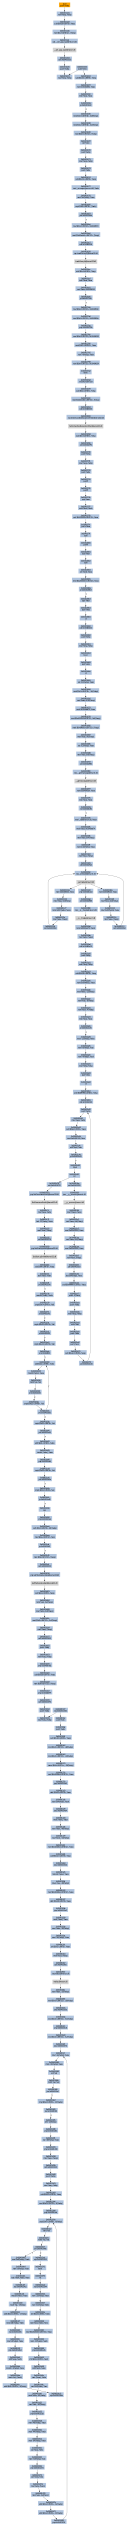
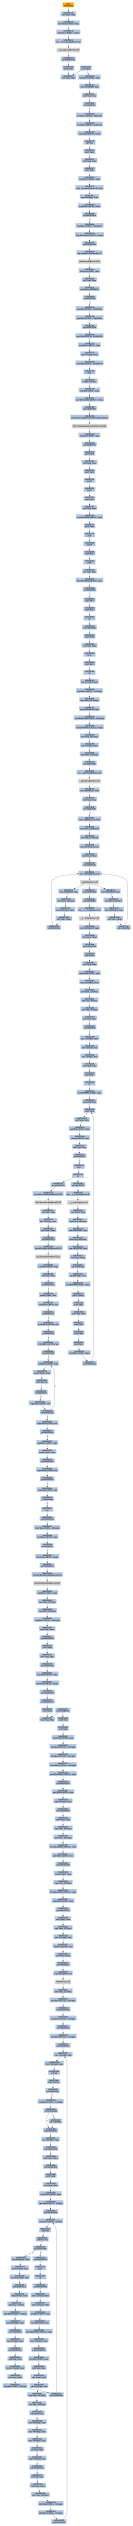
  digraph {
    fontname="IBM Plex Sans"
    node [color=lightsteelblue fillcolor=lightsteelblue fontname="IBM Plex Sans" shape=rectangle style=filled]
    edge [color="#000000" fontname="IBM Plex Sans"]
    n1 [color=lightgrey fillcolor=orange label="start\npushl %ebp"]
    n2 [label="0x00401141\nmovl %esp, %ebp"]
    n3 [label="0x00401143\nsubl $0x18<UINT8>, %esp"]
    n4 [label="0x00401146\nmovl $0x2<UINT32>, (%esp)"]
    n5 [label="0x0040114d\ncall __set_app_type@msvcrt.dll"]
    n6 [color=lightgrey fillcolor=lightgrey label="__set_app_type@msvcrt.dll"]
    n7 [label="0x00401153\ncall 0x00401020"]
    n8 [label="0x00401020\npushl %ebp"]
    n9 [label="0x00401021\nmovl %esp, %ebp"]
    n10 [label="0x00401023\npushl %ebx"]
    n11 [label="0x00401024\nsubl $0x34<UINT8>, %esp"]
    n12 [label="0x00401027\nmovl 0x0040e6f0, %eax"]
    n13 [label="0x0040102c\ntestl %eax, %eax"]
    n14 [label="0x0040102e\nje 0x0040104c"]
    n15 [label="0x00401030\nmovl $0x0<UINT32>, 0x8(%esp)"]
    n16 [label="0x00401038\nmovl $0x2<UINT32>, 0x4(%esp)"]
    n17 [label="0x00401040\nmovl $0x0<UINT32>, (%esp)"]
    n18 [label="0x00401047\ncall %eax"]
    n19 [label="0x00402670\npushl %ebp"]
    n20 [label="0x00402671\nmovl %esp, %ebp"]
    n21 [label="0x00402673\npushl %ebx"]
    n22 [label="0x00402674\nsubl $0x14<UINT8>, %esp"]
    n23 [label="0x00402677\nmovl _winmajor@msvcrt.dll, %edx"]
    n24 [label="0x0040267d\nmovl 0xc(%ebp), %eax"]
    n25 [label="0x00402680\ncmpl $0x3<UINT8>, (%edx)"]
    n26 [label="0x00402683\njbe 0x004026b6"]
    n27 [label="0x004026b6\nmovl $0x1<UINT32>, 0x0040f07c"]
    n28 [label="0x004026c0\nmovl $0x40e6b4<UINT32>, (%esp)"]
    n29 [label="0x004026c7\ncall 0x00403028"]
    n30 [label="0x00403028\njmp LoadLibraryA@kernel32.dll"]
    n31 [color=lightgrey fillcolor=lightgrey label="LoadLibraryA@kernel32.dll"]
    n32 [label="0x004026cc\nsubl $0x4<UINT8>, %esp"]
    n33 [label="0x004026cf\ntestl %eax, %eax"]
    n34 [label="0x004026d1\nmovl %eax, 0x0040f020"]
    n35 [label="0x004026d6\nje 0x004027d6"]
    n36 [label="0x004027d6\nmovl $0x0<UINT32>, 0x0040f05c"]
    n37 [label="0x004027e0\nmovl $0x0<UINT32>, 0x0040f06c"]
    n38 [label="0x004027ea\njmp 0x00402786"]
    n39 [label="0x00402786\nmovl $0x0<UINT32>, 0x0040f020"]
    n40 [label="0x00402790\nmovl $0x1<UINT32>, %eax"]
    n41 [label="0x00402795\nmovl -4(%ebp), %ebx"]
    n42 [label="0x00402798\nmovl $0x0<UINT32>, 0x0040f034"]
    n43 [label="0x004027a2\nleave "]
    n44 [label="0x004027a3\nret $0xc<UINT16>"]
    n45 [label="0x00401049\nsubl $0xc<UINT8>, %esp"]
    n46 [label="0x0040104c\nmovl $0x401180<UINT32>, (%esp)"]
    n47 [label="0x00401053\ncall 0x00403000"]
    n48 [label="0x00403000\njmp SetUnhandledExceptionFilter@kernel32.dll"]
    n49 [color=lightgrey fillcolor=lightgrey label="SetUnhandledExceptionFilter@kernel32.dll"]
    n50 [label="0x00401058\nsubl $0x4<UINT8>, %esp"]
    n51 [label="0x0040105b\ncall 0x004027f0"]
    n52 [label="0x004027f0\npushl %ebp"]
    n53 [label="0x004027f1\nmovl %esp, %ebp"]
    n54 [label="0x004027f3\npushl %ebx"]
    n55 [label="0x004027f4\npushfl "]
    n56 [label="0x004027f5\npushfl "]
    n57 [label="0x004027f6\npopl %eax"]
    n58 [label="0x004027f7\nmovl %eax, %edx"]
    n59 [label="0x004027f9\nxorl $0x200000<UINT32>, %eax"]
    n60 [label="0x004027fe\npushl %eax"]
    n61 [label="0x004027ff\npopfl "]
    n62 [label="0x00402800\npushfl "]
    n63 [label="0x00402801\npopl %eax"]
    n64 [label="0x00402802\npopfl "]
    n65 [label="0x00402803\nxorl %edx, %eax"]
    n66 [label="0x00402805\ntestl $0x200000<UINT32>, %eax"]
    n67 [label="0x0040280a\nje 0x004028b3"]
    n68 [label="0x004028b3\npopl %ebx"]
    n69 [label="0x004028b4\npopl %ebp"]
    n70 [label="0x004028b5\nret"]
    n71 [label="0x00401060\ncall 0x00402d60"]
    n72 [label="0x00402d60\npushl %ebp"]
    n73 [label="0x00402d61\nmovl %esp, %ebp"]
    n74 [label="0x00402d63\nfninit "]
    n75 [label="0x00402d65\npopl %ebp"]
    n76 [label="0x00402d66\nret"]
    n77 [label="0x00401065\nleal -16(%ebp), %eax"]
    n78 [label="0x00401068\nmovl $0x0<UINT32>, -16(%ebp)"]
    n79 [label="0x0040106f\nmovl %eax, 0x10(%esp)"]
    n80 [label="0x00401073\nmovl 0x0040e670, %eax"]
    n81 [label="0x00401078\nmovl $0x40f004<UINT32>, 0x4(%esp)"]
    n82 [label="0x00401080\nmovl $0x40f000<UINT32>, (%esp)"]
    n83 [label="0x00401087\nmovl %eax, 0xc(%esp)"]
    n84 [label="0x0040108b\nleal -12(%ebp), %eax"]
    n85 [label="0x0040108e\nmovl %eax, 0x8(%esp)"]
    n86 [label="0x00401092\ncall 0x00402f80"]
    n87 [label="0x00402f80\njmp __getmainargs@msvcrt.dll"]
    n88 [color=lightgrey fillcolor=lightgrey label="__getmainargs@msvcrt.dll"]
    n89 [label="0x00401097\nmovl 0x0040f024, %eax"]
    n90 [label="0x0040109c\ntestl %eax, %eax"]
    n91 [label="0x0040109e\njne 0x004010f0"]
    n92 [label="0x004010f0\nmovl _iob@msvcrt.dll, %ebx"]
    n93 [label="0x004010f6\nmovl %eax, 0x0040e674"]
    n94 [label="0x004010fb\nmovl %eax, 0x4(%esp)"]
    n95 [label="0x004010ff\nmovl 0x10(%ebx), %eax"]
    n96 [label="0x00401102\nmovl %eax, (%esp)"]
    n97 [label="0x00401105\ncall 0x00402fa0"]
    n98 [label="0x00402fa0\njmp _setmode@msvcrt.dll"]
    n99 [color=lightgrey fillcolor=lightgrey label="_setmode@msvcrt.dll"]
    n100 [label="0x0040110a\nmovl 0x0040f024, %eax"]
    n101 [label="0x0040111e\nmovl 0x0040f024, %eax"]
    n102 [label="0x00401132\njmp 0x004010a0"]
    n103 [label="0x0040110f\nmovl %eax, 0x4(%esp)"]
    n104 [label="0x00401123\nmovl %eax, 0x4(%esp)"]
    n105 [label="0x004010a0\ncall 0x00402f88"]
    n106 [label="0x00401113\nmovl 0x30(%ebx), %eax"]
    n107 [label="0x00401116\nmovl %eax, (%esp)"]
    n108 [label="0x00401119\ncall 0x00402fa0"]
    n109 [label="0x00401127\nmovl 0x50(%ebx), %eax"]
    n110 [label="0x0040112a\nmovl %eax, (%esp)"]
    n111 [label="0x0040112d\ncall 0x00402fa0"]
    n112 [label="0x00402f88\njmp __p__fmode@msvcrt.dll"]
    n113 [color=lightgrey fillcolor=lightgrey label="__p__fmode@msvcrt.dll"]
    n114 [label="0x004010a5\nmovl 0x0040e674, %edx"]
    n115 [label="0x004010ab\nmovl %edx, (%eax)"]
    n116 [label="0x004010ad\ncall 0x00402a10"]
    n117 [label="0x00402a10\npushl %ebp"]
    n118 [label="0x00402a11\nmovl %esp, %ebp"]
    n119 [label="0x00402a13\nsubl $0x38<UINT8>, %esp"]
    n120 [label="0x00402a16\nmovl 0x0040f02c, %eax"]
    n121 [label="0x00402a1b\nmovl %ebx, -12(%ebp)"]
    n122 [label="0x00402a1e\nmovl %esi, -8(%ebp)"]
    n123 [label="0x00402a21\nmovl %edi, -4(%ebp)"]
    n124 [label="0x00402a24\ntestl %eax, %eax"]
    n125 [label="0x00402a26\nje 0x00402a35"]
    n126 [label="0x00402a28\nmovl -12(%ebp), %ebx"]
    n127 [label="0x00402a2b\nmovl -8(%ebp), %esi"]
    n128 [label="0x00402a2e\nmovl -4(%ebp), %edi"]
    n129 [label="0x00402a31\nmovl %ebp, %esp"]
    n130 [label="0x00402a33\npopl %ebp"]
    n131 [label="0x00402a34\nret"]
    n132 [label="0x004010b2\nandl $0xfffffff0<UINT8>, %esp"]
    n133 [label="0x004010b5\ncall 0x00402c40"]
    n134 [label="0x00402c40\npushl %ebp"]
    n135 [label="0x00402c41\nmovl %esp, %ebp"]
    n136 [label="0x00402c43\nsubl $0x8<UINT8>, %esp"]
    n137 [label="0x00402c46\nmovl 0x0040f030, %ecx"]
    n138 [label="0x00402c4c\ntestl %ecx, %ecx"]
    n139 [label="0x00402c4e\nje 0x00402c52"]
    n140 [label="0x00402c50\nleave "]
    n141 [label="0x00402c51\nret"]
    n142 [label="0x004010ba\ncall 0x00402f90"]
    n143 [label="0x00402c78\ncall 0x00403070"]
    n144 [label="0x00402f90\njmp __p__environ@msvcrt.dll"]
    n145 [label="0x00403070\njmp GetCommandLineA@kernel32.dll"]
    n146 [color=lightgrey fillcolor=lightgrey label="__p__environ@msvcrt.dll"]
    n147 [label="0x004010bf\nmovl (%eax), %eax"]
    n148 [label="0x004010c1\nmovl %eax, 0x8(%esp)"]
    n149 [label="0x004010c5\nmovl 0x0040f004, %eax"]
    n150 [label="0x004010ca\nmovl %eax, 0x4(%esp)"]
    n151 [label="0x004010ce\nmovl 0x0040f000, %eax"]
    n152 [label="0x004010d3\nmovl %eax, (%esp)"]
    n153 [label="0x004010d6\ncall 0x00402c60"]
    n154 [label="0x00402c60\nleal 0x4(%esp), %ecx"]
    n155 [label="0x00402c64\nandl $0xfffffff0<UINT8>, %esp"]
    n156 [label="0x00402c67\npushl -4(%ecx)"]
    n157 [label="0x00402c6a\npushl %ebp"]
    n158 [label="0x00402c6b\nmovl %esp, %ebp"]
    n159 [label="0x00402c6d\npushl %esi"]
    n160 [label="0x00402c6e\npushl %ebx"]
    n161 [label="0x00402c6f\npushl %ecx"]
    n162 [label="0x00402c70\nsubl $0x6c<UINT8>, %esp"]
    n163 [label="0x00402c73\ncall 0x00402c40"]
    n164 [color=lightgrey fillcolor=lightgrey label="GetCommandLineA@kernel32.dll"]
    n165 [label="0x00402c7d\nmovl %eax, %ebx"]
    n166 [label="0x00402c7f\nleal -92(%ebp), %eax"]
    n167 [label="0x00402c82\nmovl %eax, (%esp)"]
    n168 [label="0x00402c85\ncall 0x00403078"]
    n169 [label="0x00403078\njmp GetStartupInfoA@kernel32.dll"]
    n170 [color=lightgrey fillcolor=lightgrey label="GetStartupInfoA@kernel32.dll"]
    n171 [label="0x00402c8a\nsubl $0x4<UINT8>, %esp"]
    n172 [label="0x00402c8d\ntestl %ebx, %ebx"]
    n173 [label="0x00402c8f\njne 0x00402c96"]
    n174 [label="0x00402c96\nmovzbl (%ebx), %edx"]
    n175 [label="0x00402c99\ncmpb $0x9<UINT8>, %dl"]
    n176 [label="0x00402c9c\nje 0x00402c93"]
    n177 [label="0x00402c9e\ncmpb $0x20<UINT8>, %dl"]
    n178 [label="0x00402ca1\nje 0x00402c93"]
    n179 [label="0x00402ca3\ncmpb $0x22<UINT8>, %dl"]
    n180 [label="0x00402ca6\nje 0x00402d30"]
    n181 [label="0x00402d30\naddl $0x1<UINT8>, %ebx"]
    n182 [label="0x00402d33\nmovzbl (%ebx), %eax"]
    n183 [label="0x00402d36\ntestb %al, %al"]
    n184 [label="0x00402d38\nje 0x00402d3e"]
    n185 [label="0x00402d3a\ncmpb $0x22<UINT8>, %al"]
    n186 [label="0x00402d3c\njne 0x00402d30"]
    n187 [label="0x00402d3e\ncmpb $0x22<UINT8>, %al"]
    n188 [label="0x00402d40\njne 0x00402cd4"]
    n189 [label="0x00402d42\naddl $0x1<UINT8>, %ebx"]
    n190 [label="0x00402d45\nmovzbl (%ebx), %eax"]
    n191 [label="0x00402d48\njmp 0x00402cd4"]
    n192 [label="0x00402cd4\ncmpb $0x20<UINT8>, %al"]
    n193 [label="0x00402cd6\njne 0x00402d4a"]
    n194 [label="0x00402d4a\ncmpb $0x9<UINT8>, %al"]
    n195 [label="0x00402d4c\nje 0x00402cd8"]
    n196 [label="0x00402d4e\nnop "]
    n197 [label="0x00402d50\njmp 0x00402ce6"]
    n198 [label="0x00402ce6\ntestb $0x1<UINT8>, -48(%ebp)"]
    n199 [label="0x00402cea\nmovl $0xa<UINT32>, %esi"]
    n200 [label="0x00402cef\nje 0x00402cf5"]
    n201 [label="0x00402cf5\nmovl $0x0<UINT32>, (%esp)"]
    n202 [label="0x00402cfc\ncall 0x00403010"]
    n203 [label="0x00403010\njmp GetModuleHandleA@kernel32.dll"]
    n204 [color=lightgrey fillcolor=lightgrey label="GetModuleHandleA@kernel32.dll"]
    n205 [label="0x00402d01\nsubl $0x4<UINT8>, %esp"]
    n206 [label="0x00402d04\nmovl %esi, 0xc(%esp)"]
    n207 [label="0x00402d08\nmovl %ebx, 0x8(%esp)"]
    n208 [label="0x00402d0c\nmovl $0x0<UINT32>, 0x4(%esp)"]
    n209 [label="0x00402d14\nmovl %eax, (%esp)"]
    n210 [label="0x00402d17\ncall 0x00401602"]
    n211 [label="0x00401602\npushl %ebp"]
    n212 [label="0x00401603\nmovl %esp, %ebp"]
    n213 [label="0x00401605\njmp 0x004014a5"]
    n214 [label="0x004014a5\nsubl $0x28<UINT8>, %esp"]
    n215 [label="0x004014a8\nmovl $0x0<UINT32>, (%esp)"]
    n216 [label="0x004014af\njmp 0x00401599"]
    n217 [label="0x00401599\ncall 0x00401594"]
    n218 [label="0x00401594\npushl %ebp"]
    n219 [label="0x00401595\nmovl %esp, %ebp"]
    n220 [label="0x00401597\njmp 0x0040155d"]
    n221 [label="0x0040155d\npushl %esi"]
    n222 [label="0x0040155e\npushl %ebx"]
    n223 [label="0x0040155f\nsubl $0x50<UINT8>, %esp"]
    n224 [label="0x00401562\nmovl $0x0<UINT32>, -48(%ebp)"]
    n225 [label="0x00401569\nmovl $0x0<UINT32>, -44(%ebp)"]
    n226 [label="0x00401570\nmovw $0x0<UINT16>, -38(%ebp)"]
    n227 [label="0x00401576\nmovl $0x404060<UINT32>, %eax"]
    n228 [label="0x0040157b\njmp 0x004015d3"]
    n229 [label="0x004015d3\naddl $0x10<UINT8>, %eax"]
    n230 [label="0x004015d6\nmovl 0x4(%eax), %edx"]
    n231 [label="0x004015d9\njmp 0x004014d4"]
    n232 [label="0x004014d4\nmovl (%eax), %eax"]
    n233 [label="0x004014d6\nmovl %eax, -48(%ebp)"]
    n234 [label="0x004014d9\nmovl %edx, -44(%ebp)"]
    n235 [label="0x004014dc\nmovl $0x404060<UINT32>, %eax"]
    n236 [label="0x004014e1\naddl $0x1e<UINT8>, %eax"]
    n237 [label="0x004014e4\njmp 0x0040152b"]
    n238 [label="0x0040152b\nmovzwl (%eax), %eax"]
    n239 [label="0x0040152e\nmovw %ax, -38(%ebp)"]
    n240 [label="0x00401532\nmovl $0x404060<UINT32>, %eax"]
    n241 [label="0x00401537\naddl $0x18<UINT8>, %eax"]
    n242 [label="0x0040153a\njmp 0x004015a9"]
    n243 [label="0x004015a9\nmovl (%eax), %eax"]
    n244 [label="0x004015ab\nmovl %eax, -36(%ebp)"]
    n245 [label="0x004015ae\nmovl -36(%ebp), %eax"]
    n246 [label="0x004015b1\nshll $0x3<UINT8>, %eax"]
    n247 [label="0x004015b4\nmovl %eax, (%esp)"]
    n248 [label="0x004015b7\ncall 0x00402fb0"]
    n249 [label="0x00402fb0\njmp malloc@msvcrt.dll"]
    n250 [color=lightgrey fillcolor=lightgrey label="malloc@msvcrt.dll"]
    n251 [label="0x004015bc\nmovl %eax, -32(%ebp)"]
    n252 [label="0x004015bf\nmovl $0x0<UINT32>, -28(%ebp)"]
    n253 [label="0x004015c6\njmp 0x0040160a"]
    n254 [label="0x0040160a\nmovl $0x0<UINT32>, -16(%ebp)"]
    n255 [label="0x00401611\njmp 0x004015c8"]
    n256 [label="0x004015c8\nmovl $0x0<UINT32>, -12(%ebp)"]
    n257 [label="0x004015cf\njmp 0x0040157d"]
    n258 [label="0x0040157d\nmovl -16(%ebp), %eax"]
    n259 [label="0x00401580\ncmpl -36(%ebp), %eax"]
    n260 [label="0x00401583\nsetl %al"]
    n261 [label="0x00401586\ntestb %al, %al"]
    n262 [label="0x00401588\njne 0x004015ef"]
    n263 [label="0x004015ef\ncmpl $0x2<UINT8>, -12(%ebp)"]
    n264 [label="0x004015f3\njne 0x004015f8"]
    n265 [label="0x004015f8\njmp 0x004014f1"]
    n266 [label="0x004015f5\nshll -12(%ebp)"]
    n267 [label="0x004014f1\nleal -48(%ebp), %eax"]
    n268 [label="0x004014f4\njmp 0x00401498"]
    n269 [label="0x00401498\nmovl %eax, (%esp)"]
    n270 [label="0x0040149b\ncall 0x00401340"]
    n271 [label="0x00401340\npushl %ebp"]
    n272 [label="0x00401341\nmovl %esp, %ebp"]
    n273 [label="0x00401343\nsubl $0x10<UINT8>, %esp"]
    n274 [label="0x00401346\nmovl $0x0<UINT32>, -8(%ebp)"]
    n275 [label="0x0040134d\njmp 0x004015de"]
    n276 [label="0x004015de\ncmpl $0x7<UINT8>, -8(%ebp)"]
    n277 [label="0x004015e2\nsetle %al"]
    n278 [label="0x004015e5\ntestb %al, %al"]
    n279 [label="0x004015e7\njne 0x004014e6"]
    n280 [label="0x004014e6\nmovl 0x8(%ebp), %edx"]
    n281 [label="0x004015ed\njmp 0x00401592"]
    n282 [label="0x004014e9\nmovl -8(%ebp), %eax"]
    n283 [label="0x00401592\nleave "]
    n284 [label="0x004014ec\nleal (%edx,%eax), %eax"]
    n285 [label="0x004014ef\njmp 0x004014c5"]
    n286 [label="0x004014c5\nmovzbl (%eax), %eax"]
    n287 [label="0x004014c8\nmovb %al, -1(%ebp)"]
    n288 [label="0x004014cb\naddb $0x4<UINT8>, -1(%ebp)"]
    n289 [label="0x004014cf\nmovl 0x8(%ebp), %edx"]
    n290 [label="0x004014d2\njmp 0x0040153c"]
    n291 [label="0x0040153c\nmovl -8(%ebp), %eax"]
    n292 [label="0x0040153f\njmp 0x004014b4"]
    n293 [label="0x004014b4\naddl %eax, %edx"]
    n294 [label="0x004014b6\nmovzbl -1(%ebp), %eax"]
    n295 [label="0x004014ba\nmovb %al, (%edx)"]
    n296 [label="0x004014bc\naddl $0x1<UINT8>, -8(%ebp)"]
    n297 [label="0x004014c0\njmp 0x004015de"]
    n298 [label="0x00401593\nret"]
    n299 [label="0x004014a0\njmp 0x00401544"]
    n300 [label="0x00401544\nmovl -32(%ebp), %eax"]
    n301 [label="0x00401547\nmovl -16(%ebp), %edx"]
    n302 [label="0x0040154a\nshll $0x3<UINT8>, %edx"]
    n303 [label="0x0040154d\nleal (%eax,%edx), %ecx"]
    n304 [label="0x00401550\nmovl $0x404060<UINT32>, %eax"]
    n305 [label="0x00401555\nmovl -12(%ebp), %edx"]
    n306 [label="0x00401558\njmp 0x00401645"]
    n307 [label="0x00401645\nshll $0x3<UINT8>, %edx"]
    n308 [label="0x00401648\naddl %edx, %eax"]
    n309 [label="0x0040164a\nmovl (%eax), %ebx"]
    n310 [label="0x0040164c\nmovl 0x4(%eax), %esi"]
    n311 [label="0x0040164f\nmovl %ebx, -64(%ebp)"]
    n312 [label="0x00401652\nmovl %esi, -60(%ebp)"]
    n313 [label="0x00401655\njmp 0x00401518"]
    n314 [label="0x00401518\nmovl -48(%ebp), %eax"]
    n315 [label="0x0040151b\nmovl -44(%ebp), %edx"]
    n316 [label="0x0040151e\nmovl -64(%ebp), %ebx"]
    n317 [label="0x00401521\nxorl %eax, %ebx"]
    n318 [label="0x00401523\nmovl -60(%ebp), %esi"]
    n319 [label="0x00401526\njmp 0x00401474"]
    n320 [label="0x00401474\nxorl %edx, %esi"]
    n321 [label="0x00401476\nmovl %ebx, (%ecx)"]
    n322 [label="0x00401478\nmovl %esi, 0x4(%ecx)"]
    n323 [label="0x0040147b\naddl $0x1<UINT8>, -16(%ebp)"]
    n324 [label="0x0040147f\naddl $0x1<UINT8>, -12(%ebp)"]
    n325 [label="0x00401483\njmp 0x0040157d"]
    n1 -> n2
    n2 -> n3
    n3 -> n4
    n4 -> n5
    n5 -> n6
    n6 -> n7
    n7 -> n8
    n8 -> n9
    n10 -> n9
    n10 -> n11
    n11 -> n12
    n12 -> n13
    n13 -> n14
    n14 -> n15 [label=F]
    n15 -> n16
    n16 -> n17
    n17 -> n18
    n18 -> n19
    n19 -> n20
    n20 -> n21
    n21 -> n22
    n22 -> n23
    n23 -> n24
    n24 -> n25
    n25 -> n26
    n26 -> n27 [label=T]
    n27 -> n28
    n28 -> n29
    n29 -> n30
    n30 -> n31
    n31 -> n32
    n32 -> n33
    n33 -> n34
    n34 -> n35
    n35 -> n36 [label=T]
    n36 -> n37
    n37 -> n38
    n38 -> n39
    n39 -> n40
    n40 -> n41
    n41 -> n42
    n42 -> n43
    n43 -> n44
    n44 -> n45
    n45 -> n46
    n46 -> n47
    n47 -> n48
    n48 -> n49
    n49 -> n50
    n50 -> n51
    n51 -> n52
    n52 -> n53
    n53 -> n54
    n54 -> n55
    n55 -> n56
    n56 -> n57
    n57 -> n58
    n58 -> n59
    n59 -> n60
    n60 -> n61
    n61 -> n62
    n62 -> n63
    n63 -> n64
    n64 -> n65
    n65 -> n66
    n66 -> n67
    n67 -> n68 [label=T]
    n68 -> n69
    n69 -> n70
    n70 -> n71
    n71 -> n72
    n72 -> n73
    n73 -> n74
    n74 -> n75
    n75 -> n76
    n76 -> n77
    n77 -> n78
    n78 -> n79
    n79 -> n80
    n80 -> n81
    n81 -> n82
    n82 -> n83
    n83 -> n84
    n84 -> n85
    n85 -> n86
    n86 -> n87
    n87 -> n88
    n88 -> n89
    n89 -> n90
    n90 -> n91
    n91 -> n92 [label=T]
    n92 -> n93
    n93 -> n94
    n94 -> n95
    n95 -> n96
    n96 -> n97
    n97 -> n98
    n98 -> n99
    n99 -> n100
    n99 -> n101
    n99 -> n102
    n100 -> n103
    n101 -> n104
    n102 -> n105
    n103 -> n106
    n104 -> n109
    n105 -> n112
    n106 -> n107
    n107 -> n108
    n108 -> n98
    n109 -> n110
    n110 -> n111
    n111 -> n98
    n112 -> n113
    n113 -> n114
    n114 -> n115
    n115 -> n116
    n116 -> n117
    n117 -> n118
    n118 -> n119
    n119 -> n120
    n120 -> n121
    n121 -> n122
    n122 -> n123
    n123 -> n124
    n124 -> n125
    n125 -> n126 [label=F]
    n126 -> n127
    n127 -> n128
    n128 -> n129
    n129 -> n130
    n130 -> n131
    n131 -> n132
    n132 -> n133
    n133 -> n134
    n134 -> n135
    n135 -> n136
    n136 -> n137
    n137 -> n138
    n138 -> n139
    n139 -> n140 [label=F]
    n140 -> n141
    n141 -> n142
    n141 -> n143
    n142 -> n144
    n143 -> n145
    n144 -> n146
    n145 -> n164
    n146 -> n147
    n147 -> n148
    n148 -> n149
    n149 -> n150
    n150 -> n151
    n151 -> n152
    n152 -> n153
    n153 -> n154
    n154 -> n155
    n155 -> n156
    n156 -> n157
    n157 -> n158
    n158 -> n159
    n159 -> n160
    n160 -> n161
    n161 -> n162
    n162 -> n163
    n163 -> n134
    n164 -> n165
    n165 -> n166
    n166 -> n167
    n167 -> n168
    n168 -> n169
    n169 -> n170
    n170 -> n171
    n171 -> n172
    n172 -> n173
    n173 -> n174 [label=T]
    n174 -> n175
    n175 -> n176
    n176 -> n177 [label=F]
    n177 -> n178
    n178 -> n179 [label=F]
    n179 -> n180
    n180 -> n181 [label=T]
    n181 -> n182
    n182 -> n183
    n183 -> n184
    n184 -> n185 [label=F]
    n185 -> n186
    n186 -> n181 [label=T]
    n186 -> n187 [label=F]
    n187 -> n188
    n188 -> n189 [label=F]
    n189 -> n190
    n190 -> n191
    n191 -> n192
    n192 -> n193
    n193 -> n194 [label=T]
    n194 -> n195
    n195 -> n196 [label=F]
    n196 -> n197
    n197 -> n198
    n198 -> n199
    n199 -> n200
    n200 -> n201 [label=T]
    n201 -> n202
    n202 -> n203
    n203 -> n204
    n204 -> n205
    n205 -> n206
    n206 -> n207
    n207 -> n208
    n208 -> n209
    n209 -> n210
    n210 -> n211
    n211 -> n212
    n212 -> n213
    n213 -> n214
    n214 -> n215
    n215 -> n216
    n216 -> n217
    n217 -> n218
    n218 -> n219
    n220 -> n219
    n220 -> n221
    n221 -> n222
    n222 -> n223
    n223 -> n224
    n224 -> n225
    n225 -> n226
    n226 -> n227
    n227 -> n228
    n228 -> n229
    n229 -> n230
    n230 -> n231
    n231 -> n232
    n232 -> n233
    n233 -> n234
    n234 -> n235
    n235 -> n236
    n236 -> n237
    n237 -> n238
    n238 -> n239
    n239 -> n240
    n240 -> n241
    n241 -> n242
    n242 -> n243
    n243 -> n244
    n244 -> n245
    n245 -> n246
    n246 -> n247
    n247 -> n248
    n248 -> n249
    n249 -> n250
    n250 -> n251
    n251 -> n252
    n252 -> n253
    n253 -> n254
    n254 -> n255
    n255 -> n256
    n256 -> n257
    n257 -> n258
    n258 -> n259
    n259 -> n260
    n260 -> n261
    n261 -> n262
    n262 -> n263 [label=T]
    n263 -> n264
+   n264 -> n265 [label=T]
    n264 -> n266 [label=F]
    n265 -> n267
    n266 -> n265
    n267 -> n268
    n268 -> n269
    n269 -> n270
    n270 -> n271
    n271 -> n272
    n272 -> n273
    n273 -> n274
    n274 -> n275
    n275 -> n276
    n276 -> n277
    n277 -> n278
    n278 -> n279
    n279 -> n280 [label=T]
    n279 -> n281 [label=F]
    n280 -> n282
    n281 -> n283
    n282 -> n284
    n283 -> n298
    n284 -> n285
    n285 -> n286
    n286 -> n287
    n287 -> n288
    n288 -> n289
    n289 -> n290
    n290 -> n291
    n291 -> n292
    n292 -> n293
    n293 -> n294
    n294 -> n295
    n295 -> n296
    n296 -> n297
    n297 -> n276
    n298 -> n299
    n299 -> n300
    n300 -> n301
    n301 -> n302
    n302 -> n303
    n303 -> n304
    n304 -> n305
    n305 -> n306
    n306 -> n307
    n307 -> n308
    n308 -> n309
    n309 -> n310
    n310 -> n311
    n311 -> n312
    n312 -> n313
    n313 -> n314
    n314 -> n315
    n315 -> n316
    n316 -> n317
    n317 -> n318
    n318 -> n319
    n319 -> n320
    n320 -> n321
    n321 -> n322
    n322 -> n323
    n323 -> n324
    n324 -> n325
    n325 -> n258
  }
